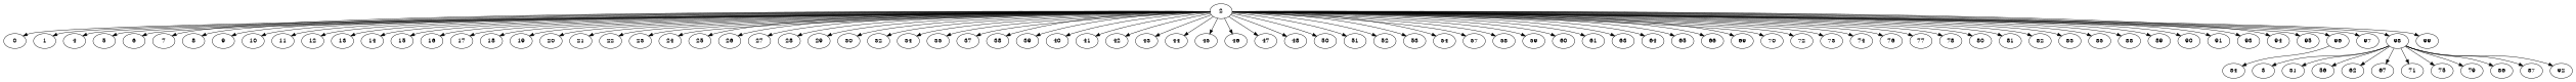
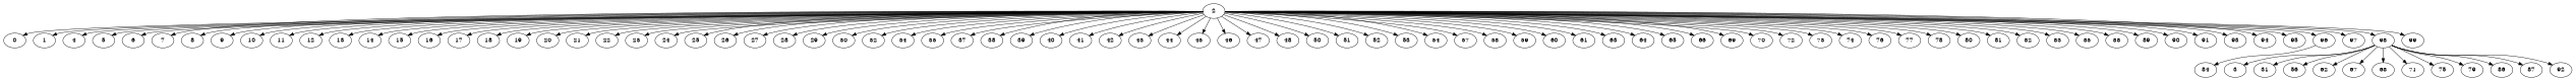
  digraph {
    n1 [label=0]
    n2 [label=1]
    n3 [label=2]
    n4 [label=4]
    n5 [label=5]
    n6 [label=6]
    n7 [label=7]
    n8 [label=8]
    n9 [label=9]
    n10 [label=10]
    n11 [label=11]
    n12 [label=12]
    n13 [label=13]
    n14 [label=14]
    n15 [label=15]
    n16 [label=16]
    n17 [label=17]
    n18 [label=18]
    n19 [label=19]
    n20 [label=20]
    n21 [label=21]
    n22 [label=22]
    n23 [label=23]
    n24 [label=24]
    n25 [label=25]
    n26 [label=26]
    n27 [label=27]
    n28 [label=28]
    n29 [label=29]
    n30 [label=30]
    n31 [label=32]
    n32 [label=34]
    n33 [label=35]
    n34 [label=37]
    n35 [label=38]
    n36 [label=39]
    n37 [label=40]
    n38 [label=41]
    n39 [label=42]
    n40 [label=43]
    n41 [label=44]
    n42 [label=45]
    n43 [label=46]
    n44 [label=47]
    n45 [label=48]
    n46 [label=50]
    n47 [label=51]
    n48 [label=52]
    n49 [label=53]
    n50 [label=54]
    n51 [label=57]
    n52 [label=58]
    n53 [label=59]
    n54 [label=60]
    n55 [label=61]
    n56 [label=63]
    n57 [label=64]
    n58 [label=65]
    n59 [label=66]
    n60 [label=69]
    n61 [label=70]
    n62 [label=72]
    n63 [label=73]
    n64 [label=74]
    n65 [label=76]
    n66 [label=77]
    n67 [label=78]
    n68 [label=80]
    n69 [label=81]
    n70 [label=82]
    n71 [label=83]
    n72 [label=85]
    n73 [label=88]
    n74 [label=89]
    n75 [label=90]
    n76 [label=91]
    n77 [label=93]
    n78 [label=94]
    n79 [label=95]
    n80 [label=96]
    n81 [label=97]
    n82 [label=98]
    n83 [label=99]
    n84 [label=84]
    n85 [label=3]
    n86 [label=31]
    n87 [label=56]
    n88 [label=62]
    n89 [label=67]
+   n90 [label=68]
    n91 [label=71]
    n92 [label=75]
    n93 [label=79]
    n94 [label=86]
    n95 [label=87]
    n96 [label=92]
    n3 -> n1
    n3 -> n2
    n3 -> n4
    n3 -> n5
    n3 -> n6
    n3 -> n7
    n3 -> n8
    n3 -> n9
    n3 -> n10
    n3 -> n11
    n3 -> n12
    n3 -> n13
    n3 -> n14
    n3 -> n15
    n3 -> n16
    n3 -> n17
    n3 -> n18
    n3 -> n19
    n3 -> n20
    n3 -> n21
    n3 -> n22
    n3 -> n23
    n3 -> n24
    n3 -> n25
    n3 -> n26
    n3 -> n27
    n3 -> n28
    n3 -> n29
    n3 -> n30
    n3 -> n31
    n3 -> n32
    n3 -> n33
    n3 -> n34
    n3 -> n35
    n3 -> n36
    n3 -> n37
    n3 -> n38
    n3 -> n39
    n3 -> n40
    n3 -> n41
    n3 -> n42
    n3 -> n43
    n3 -> n44
    n3 -> n45
    n3 -> n46
    n3 -> n47
    n3 -> n48
    n3 -> n49
    n3 -> n50
    n3 -> n51
    n3 -> n52
    n3 -> n53
    n3 -> n54
    n3 -> n55
    n3 -> n56
    n3 -> n57
    n3 -> n58
    n3 -> n59
    n3 -> n60
    n3 -> n61
    n3 -> n62
    n3 -> n63
    n3 -> n64
    n3 -> n65
    n3 -> n66
    n3 -> n67
    n3 -> n68
    n3 -> n69
    n3 -> n70
    n3 -> n71
    n3 -> n72
    n3 -> n73
    n3 -> n74
    n3 -> n75
    n3 -> n76
    n3 -> n77
    n3 -> n78
    n3 -> n79
    n3 -> n80
    n3 -> n81
    n3 -> n82
    n3 -> n83
    n80 -> n84
    n82 -> n85
    n82 -> n86
    n82 -> n87
    n82 -> n88
    n82 -> n89
+   n82 -> n90
    n82 -> n91
    n82 -> n92
    n82 -> n93
    n82 -> n94
    n82 -> n95
    n82 -> n96
  }
